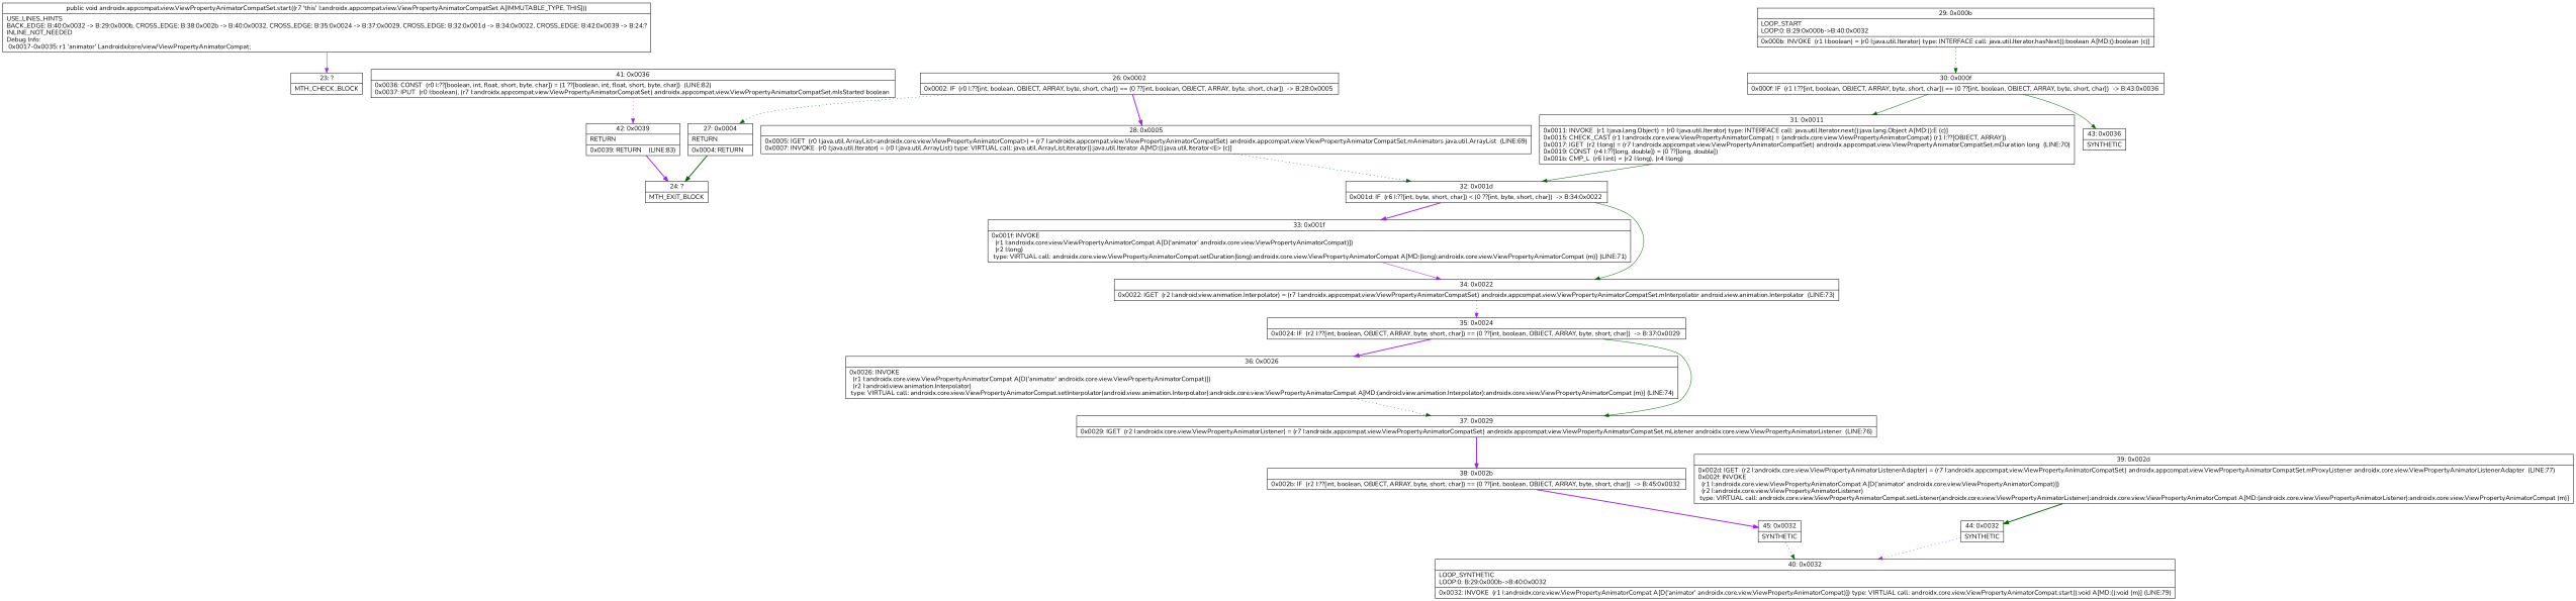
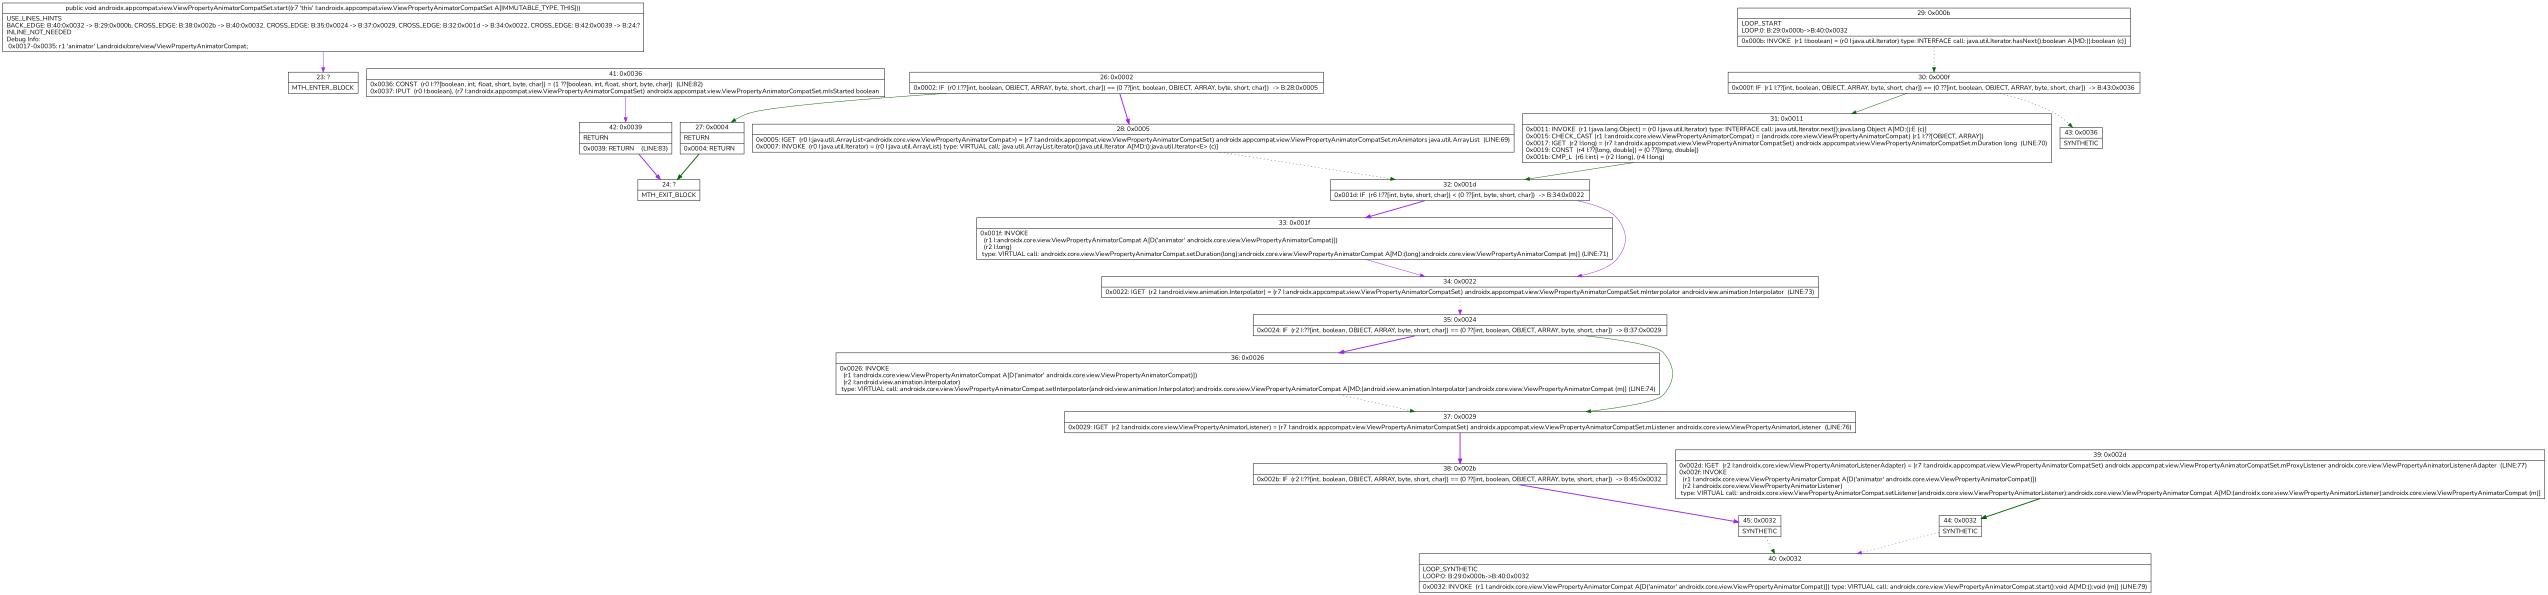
  digraph {
    fontname=Nunito
    node [fontname=Nunito shape=record]
    edge [color=purple fontname=Nunito style=dotted]
-   n1 [label="{23\:\ ?|MTH_CHECK_BLOCK\l}"]
+   n1 [label="{23\:\ ?|MTH_ENTER_BLOCK\l}"]
    n2 [label="{26\:\ 0x0002|0x0002: IF  (r0 I:??[int, boolean, OBJECT, ARRAY, byte, short, char]) == (0 ??[int, boolean, OBJECT, ARRAY, byte, short, char])  \-\> B:28:0x0005 \l}"]
    n3 [label="{27\:\ 0x0004|RETURN\l|0x0004: RETURN   \l}"]
    n4 [label="{28\:\ 0x0005|0x0005: IGET  (r0 I:java.util.ArrayList\<androidx.core.view.ViewPropertyAnimatorCompat\>) = (r7 I:androidx.appcompat.view.ViewPropertyAnimatorCompatSet) androidx.appcompat.view.ViewPropertyAnimatorCompatSet.mAnimators java.util.ArrayList  (LINE:69)\l0x0007: INVOKE  (r0 I:java.util.Iterator) = (r0 I:java.util.ArrayList) type: VIRTUAL call: java.util.ArrayList.iterator():java.util.Iterator A[MD:():java.util.Iterator\<E\> (c)]\l}"]
    n5 [label="{24\:\ ?|MTH_EXIT_BLOCK\l}"]
    n6 [label="{32\:\ 0x001d|0x001d: IF  (r6 I:??[int, byte, short, char]) \< (0 ??[int, byte, short, char])  \-\> B:34:0x0022 \l}"]
    n7 [label="{29\:\ 0x000b|LOOP_START\lLOOP:0: B:29:0x000b\-\>B:40:0x0032\l|0x000b: INVOKE  (r1 I:boolean) = (r0 I:java.util.Iterator) type: INTERFACE call: java.util.Iterator.hasNext():boolean A[MD:():boolean (c)]\l}"]
    n8 [label="{30\:\ 0x000f|0x000f: IF  (r1 I:??[int, boolean, OBJECT, ARRAY, byte, short, char]) == (0 ??[int, boolean, OBJECT, ARRAY, byte, short, char])  \-\> B:43:0x0036 \l}"]
    n9 [label="{31\:\ 0x0011|0x0011: INVOKE  (r1 I:java.lang.Object) = (r0 I:java.util.Iterator) type: INTERFACE call: java.util.Iterator.next():java.lang.Object A[MD:():E (c)]\l0x0015: CHECK_CAST (r1 I:androidx.core.view.ViewPropertyAnimatorCompat) = (androidx.core.view.ViewPropertyAnimatorCompat) (r1 I:??[OBJECT, ARRAY]) \l0x0017: IGET  (r2 I:long) = (r7 I:androidx.appcompat.view.ViewPropertyAnimatorCompatSet) androidx.appcompat.view.ViewPropertyAnimatorCompatSet.mDuration long  (LINE:70)\l0x0019: CONST  (r4 I:??[long, double]) = (0 ??[long, double]) \l0x001b: CMP_L  (r6 I:int) = (r2 I:long), (r4 I:long) \l}"]
    n10 [label="{43\:\ 0x0036|SYNTHETIC\l}"]
    n11 [label="{33\:\ 0x001f|0x001f: INVOKE  \l  (r1 I:androidx.core.view.ViewPropertyAnimatorCompat A[D('animator' androidx.core.view.ViewPropertyAnimatorCompat)])\l  (r2 I:long)\l type: VIRTUAL call: androidx.core.view.ViewPropertyAnimatorCompat.setDuration(long):androidx.core.view.ViewPropertyAnimatorCompat A[MD:(long):androidx.core.view.ViewPropertyAnimatorCompat (m)] (LINE:71)\l}"]
    n12 [label="{34\:\ 0x0022|0x0022: IGET  (r2 I:android.view.animation.Interpolator) = (r7 I:androidx.appcompat.view.ViewPropertyAnimatorCompatSet) androidx.appcompat.view.ViewPropertyAnimatorCompatSet.mInterpolator android.view.animation.Interpolator  (LINE:73)\l}"]
    n13 [label="{35\:\ 0x0024|0x0024: IF  (r2 I:??[int, boolean, OBJECT, ARRAY, byte, short, char]) == (0 ??[int, boolean, OBJECT, ARRAY, byte, short, char])  \-\> B:37:0x0029 \l}"]
    n14 [label="{36\:\ 0x0026|0x0026: INVOKE  \l  (r1 I:androidx.core.view.ViewPropertyAnimatorCompat A[D('animator' androidx.core.view.ViewPropertyAnimatorCompat)])\l  (r2 I:android.view.animation.Interpolator)\l type: VIRTUAL call: androidx.core.view.ViewPropertyAnimatorCompat.setInterpolator(android.view.animation.Interpolator):androidx.core.view.ViewPropertyAnimatorCompat A[MD:(android.view.animation.Interpolator):androidx.core.view.ViewPropertyAnimatorCompat (m)] (LINE:74)\l}"]
    n15 [label="{37\:\ 0x0029|0x0029: IGET  (r2 I:androidx.core.view.ViewPropertyAnimatorListener) = (r7 I:androidx.appcompat.view.ViewPropertyAnimatorCompatSet) androidx.appcompat.view.ViewPropertyAnimatorCompatSet.mListener androidx.core.view.ViewPropertyAnimatorListener  (LINE:76)\l}"]
    n16 [label="{38\:\ 0x002b|0x002b: IF  (r2 I:??[int, boolean, OBJECT, ARRAY, byte, short, char]) == (0 ??[int, boolean, OBJECT, ARRAY, byte, short, char])  \-\> B:45:0x0032 \l}"]
    n17 [label="{45\:\ 0x0032|SYNTHETIC\l}"]
    n18 [label="{39\:\ 0x002d|0x002d: IGET  (r2 I:androidx.core.view.ViewPropertyAnimatorListenerAdapter) = (r7 I:androidx.appcompat.view.ViewPropertyAnimatorCompatSet) androidx.appcompat.view.ViewPropertyAnimatorCompatSet.mProxyListener androidx.core.view.ViewPropertyAnimatorListenerAdapter  (LINE:77)\l0x002f: INVOKE  \l  (r1 I:androidx.core.view.ViewPropertyAnimatorCompat A[D('animator' androidx.core.view.ViewPropertyAnimatorCompat)])\l  (r2 I:androidx.core.view.ViewPropertyAnimatorListener)\l type: VIRTUAL call: androidx.core.view.ViewPropertyAnimatorCompat.setListener(androidx.core.view.ViewPropertyAnimatorListener):androidx.core.view.ViewPropertyAnimatorCompat A[MD:(androidx.core.view.ViewPropertyAnimatorListener):androidx.core.view.ViewPropertyAnimatorCompat (m)]\l}"]
    n19 [label="{44\:\ 0x0032|SYNTHETIC\l}"]
    n20 [label="{40\:\ 0x0032|LOOP_SYNTHETIC\lLOOP:0: B:29:0x000b\-\>B:40:0x0032\l|0x0032: INVOKE  (r1 I:androidx.core.view.ViewPropertyAnimatorCompat A[D('animator' androidx.core.view.ViewPropertyAnimatorCompat)]) type: VIRTUAL call: androidx.core.view.ViewPropertyAnimatorCompat.start():void A[MD:():void (m)] (LINE:79)\l}"]
    n21 [label="{41\:\ 0x0036|0x0036: CONST  (r0 I:??[boolean, int, float, short, byte, char]) = (1 ??[boolean, int, float, short, byte, char])  (LINE:82)\l0x0037: IPUT  (r0 I:boolean), (r7 I:androidx.appcompat.view.ViewPropertyAnimatorCompatSet) androidx.appcompat.view.ViewPropertyAnimatorCompatSet.mIsStarted boolean \l}"]
    n22 [label="{42\:\ 0x0039|RETURN\l|0x0039: RETURN    (LINE:83)\l}"]
    n23 [label="{public void androidx.appcompat.view.ViewPropertyAnimatorCompatSet.start((r7 'this' I:androidx.appcompat.view.ViewPropertyAnimatorCompatSet A[IMMUTABLE_TYPE, THIS]))  | USE_LINES_HINTS\lBACK_EDGE: B:40:0x0032 \-\> B:29:0x000b, CROSS_EDGE: B:38:0x002b \-\> B:40:0x0032, CROSS_EDGE: B:35:0x0024 \-\> B:37:0x0029, CROSS_EDGE: B:32:0x001d \-\> B:34:0x0022, CROSS_EDGE: B:42:0x0039 \-\> B:24:?\lINLINE_NOT_NEEDED\lDebug Info:\l  0x0017\-0x0035: r1 'animator' Landroidx\/core\/view\/ViewPropertyAnimatorCompat;\l}"]
-   n2 -> n3 [color=darkgreen]
+   n2 -> n3 [color=darkgreen style=solid]
    n2 -> n4 [style=bold]
    n3 -> n5 [color=darkgreen style=bold]
    n4 -> n6 [color=darkgreen]
    n6 -> n11 [style=bold]
-   n6 -> n12 [color=darkgreen style=solid]
+   n6 -> n12 [style=solid]
    n7 -> n8 [color=darkgreen]
    n8 -> n9 [color=darkgreen style=solid]
-   n8 -> n10 [color=darkgreen style=solid]
+   n8 -> n10 [color=darkgreen]
    n9 -> n6 [color=darkgreen style=solid]
    n11 -> n12 [style=solid]
    n12 -> n13
    n13 -> n14 [style=bold]
    n13 -> n15 [color=darkgreen style=solid]
    n14 -> n15 [color=darkgreen]
    n15 -> n16 [style=bold]
    n16 -> n17 [style=bold]
    n17 -> n20 [color=darkgreen]
    n18 -> n19 [color=darkgreen style=bold]
    n19 -> n20
-   n21 -> n22
+   n21 -> n22 [style=solid]
    n22 -> n5 [style=bold]
    n23 -> n1 [style=solid]
  }
